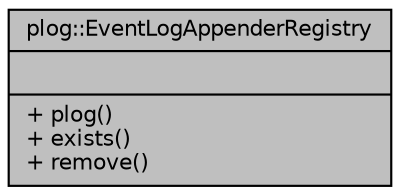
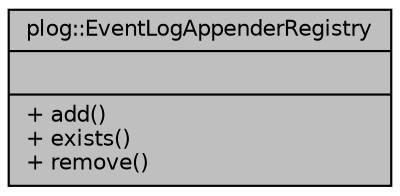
  digraph {
-   n1 [color=black fillcolor=grey75 fontcolor=black fontname=Helvetica fontsize=10 height=0.2 label="{plog::EventLogAppenderRegistry\n||+ plog()\l+ exists()\l+ remove()\l}" shape=record style=filled width=0.4]
+   n1 [color=black fillcolor=grey75 fontcolor=black fontname=Helvetica fontsize=10 height=0.2 label="{plog::EventLogAppenderRegistry\n||+ add()\l+ exists()\l+ remove()\l}" shape=record style=filled width=0.4]
  }
